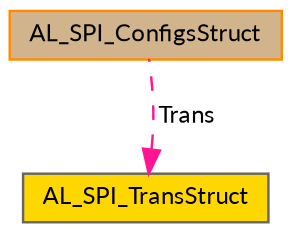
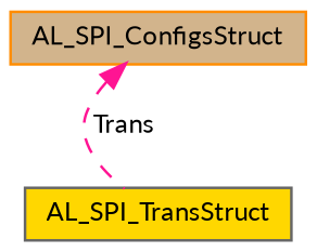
  digraph {
    fontname=Lato
    node [fontname=Lato fontsize=10 shape=record style=filled]
    n1 [color=darkorange fillcolor=tan fontcolor=black height=0.2 label=AL_SPI_ConfigsStruct width=0.4]
    n2 [color=gray40 fillcolor=gold height=0.2 label=AL_SPI_TransStruct width=0.4]
-   n2 -> n1 [color=deeppink dir=back fontname=Lato fontsize=10 label=" Trans" labelfontname=Helvetica labelfontsize=10 style=dashed]
+   n1 -> n2 [color=deeppink dir=back fontname=Lato fontsize=10 label=" Trans" labelfontname=Helvetica labelfontsize=10 style=dashed]
  }
